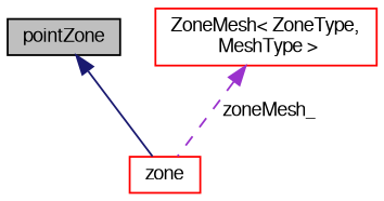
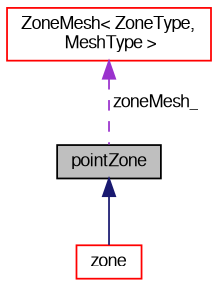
  digraph {
    node [color=red fontname=FreeSans fontsize=10 shape=record]
    edge [dir=back fontname=FreeSans fontsize=10 labelfontname=FreeSans labelfontsize=10]
    n1 [color=black fillcolor=grey75 fontcolor=black height=0.2 label=pointZone style=filled width=0.4]
    n2 [height=0.2 label=zone width=0.4]
    n3 [height=0.2 label="ZoneMesh\< ZoneType,\l MeshType \>" width=0.4]
    n1 -> n2 [color=midnightblue style=solid]
-   n3 -> n2 [color=darkorchid3 label=" zoneMesh_" style=dashed]
+   n3 -> n1 [color=darkorchid3 label=" zoneMesh_" style=dashed]
  }
